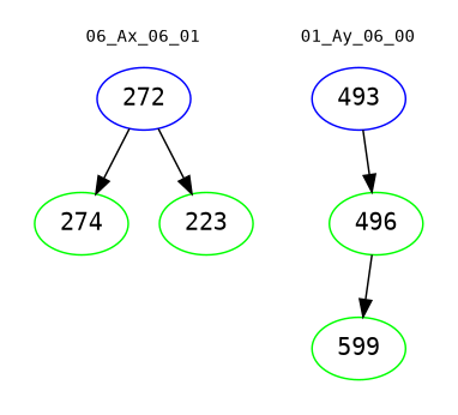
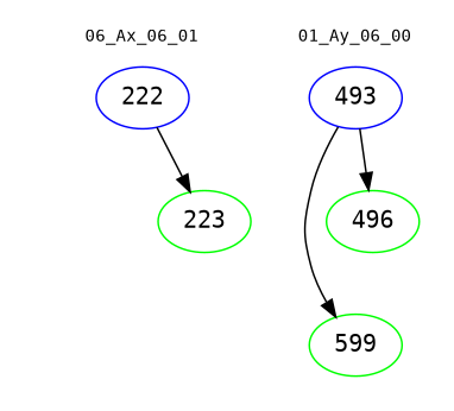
  digraph {
    fontname="DejaVu Sans Mono"
    node [color=green fontname="DejaVu Sans Mono"]
    edge [color=black fontname="DejaVu Sans Mono"]
-   n1 [color=blue label=272]
-   n2 [label=274]
+   n1 [color=blue label=222]
    n3 [label=223]
    n4 [color=blue label=493]
    n5 [label=599]
    n6 [label=496]
    subgraph cluster_1 {
      color=white
      fontsize=10
      label="06_Ax_06_01"
      n1
-     n2
      n3
    }
    subgraph cluster_2 {
      color=white
      fontsize=10
      label="01_Ay_06_00"
      n4
      n5
      n6
    }
-   n1 -> n2
    n1 -> n3
-   n6 -> n5
+   n4 -> n5
    n4 -> n6
  }
